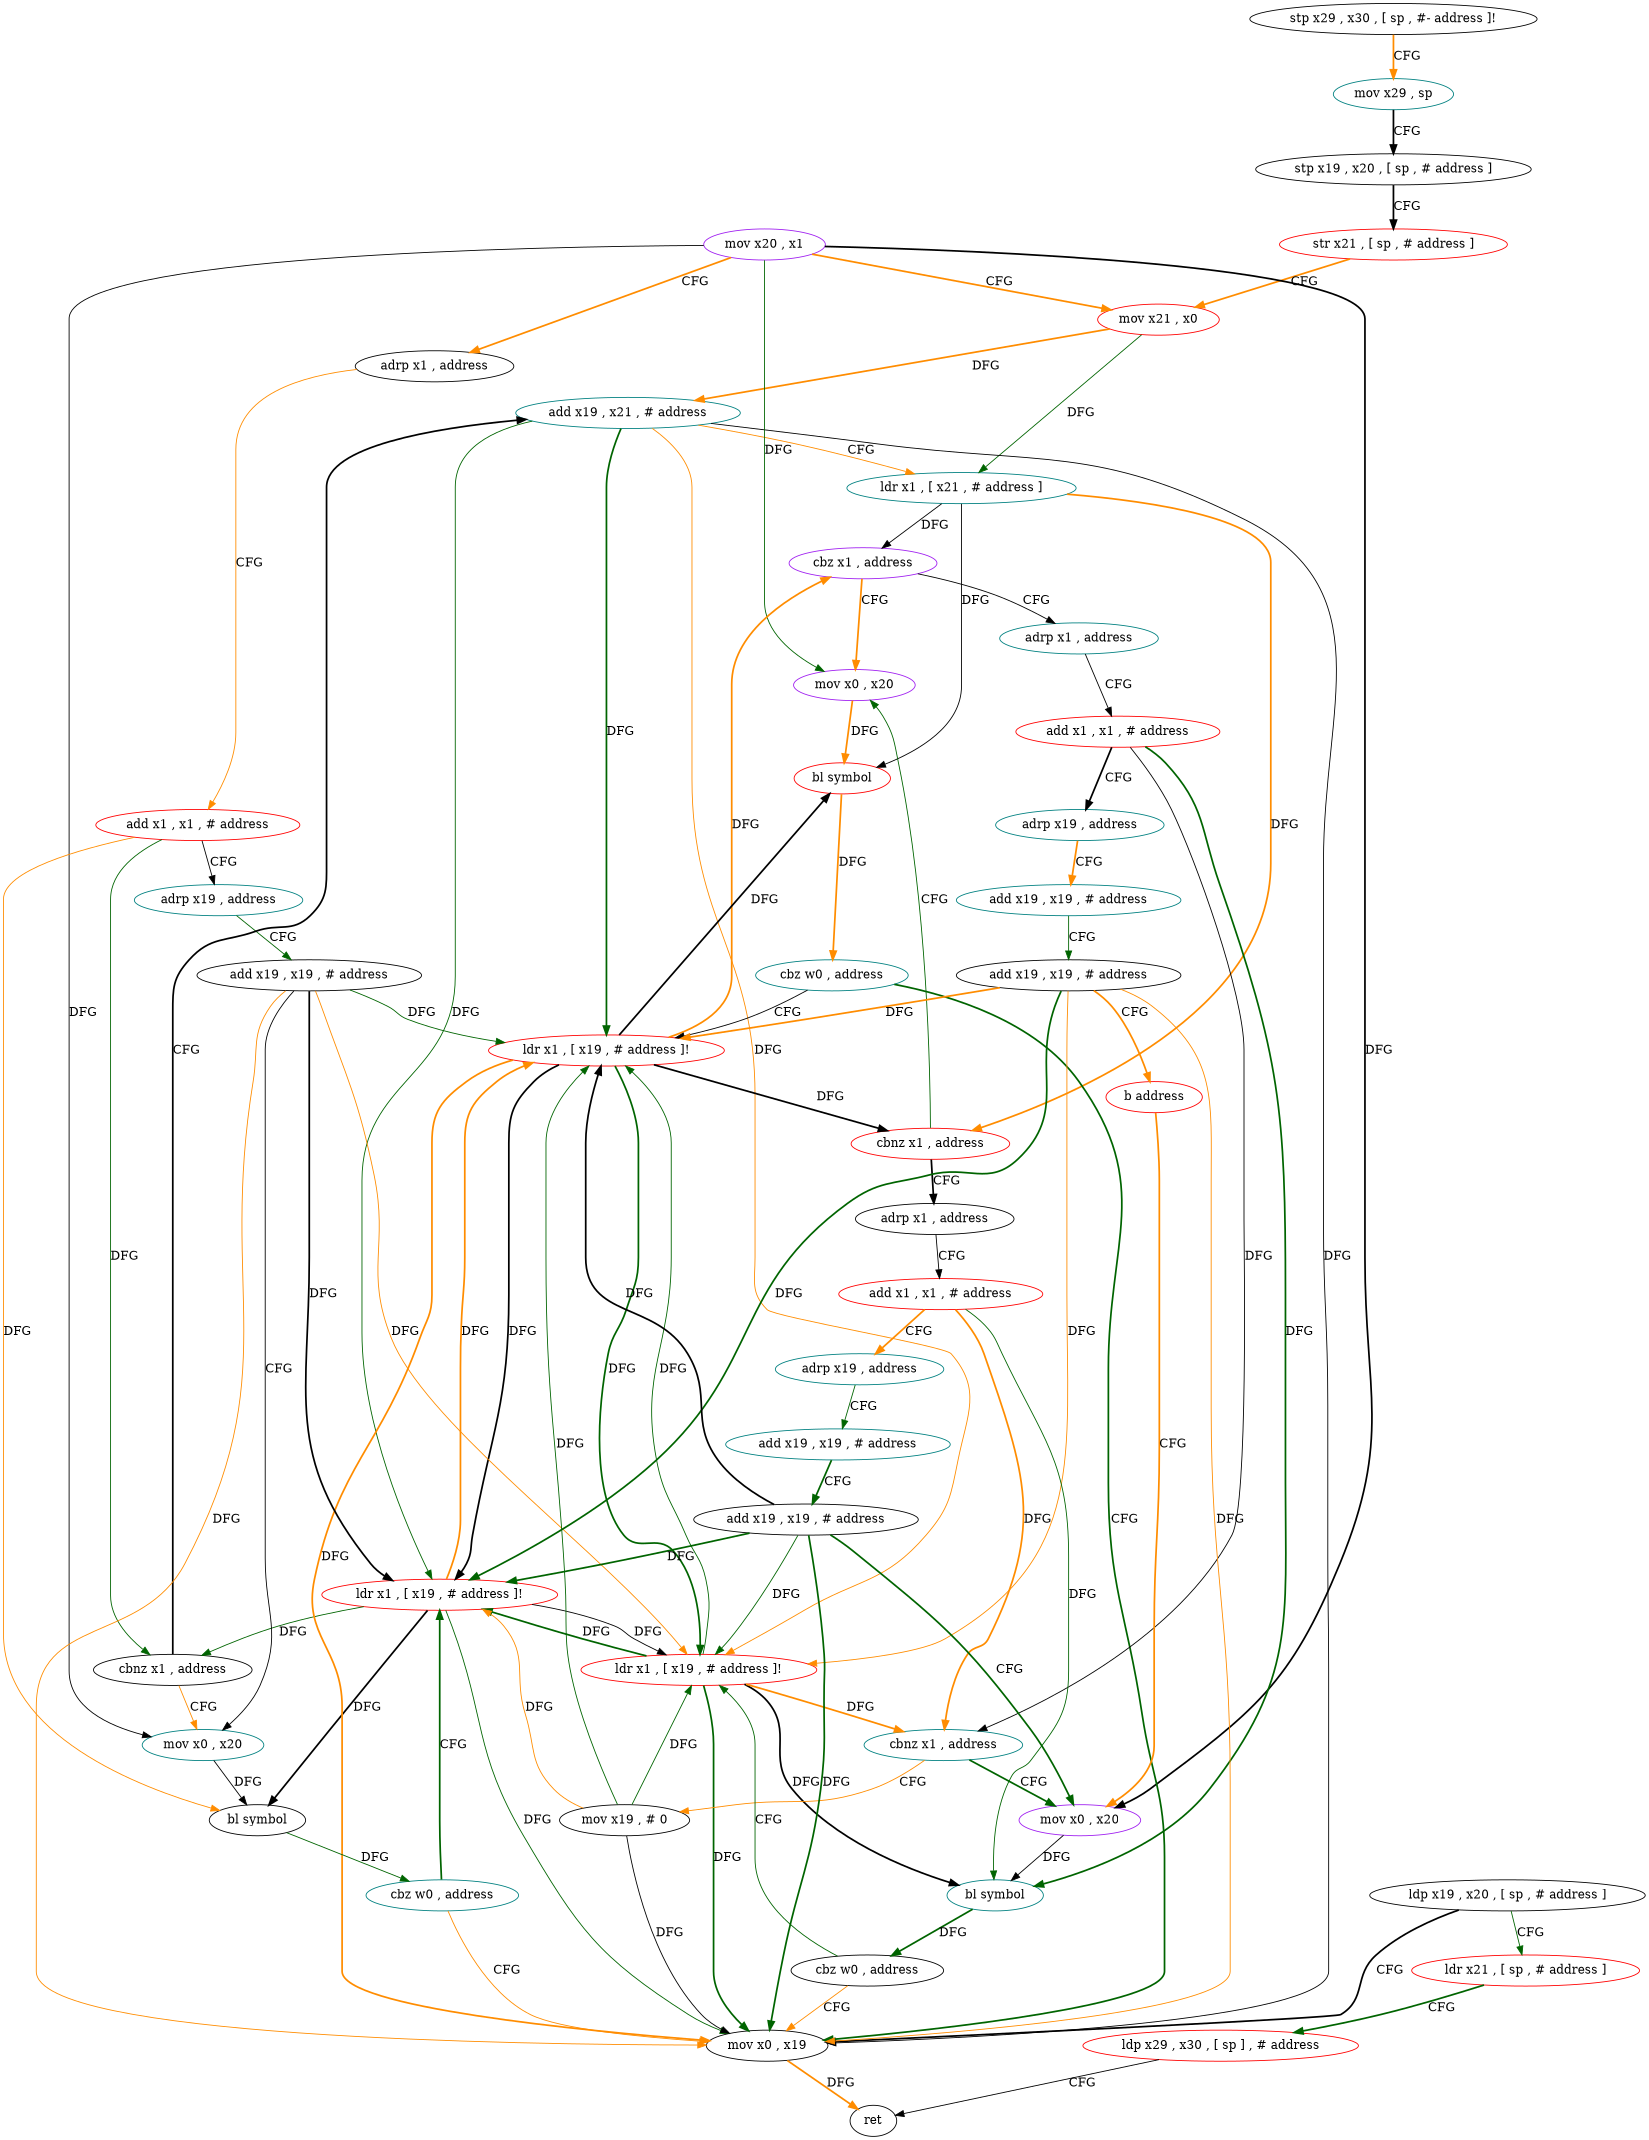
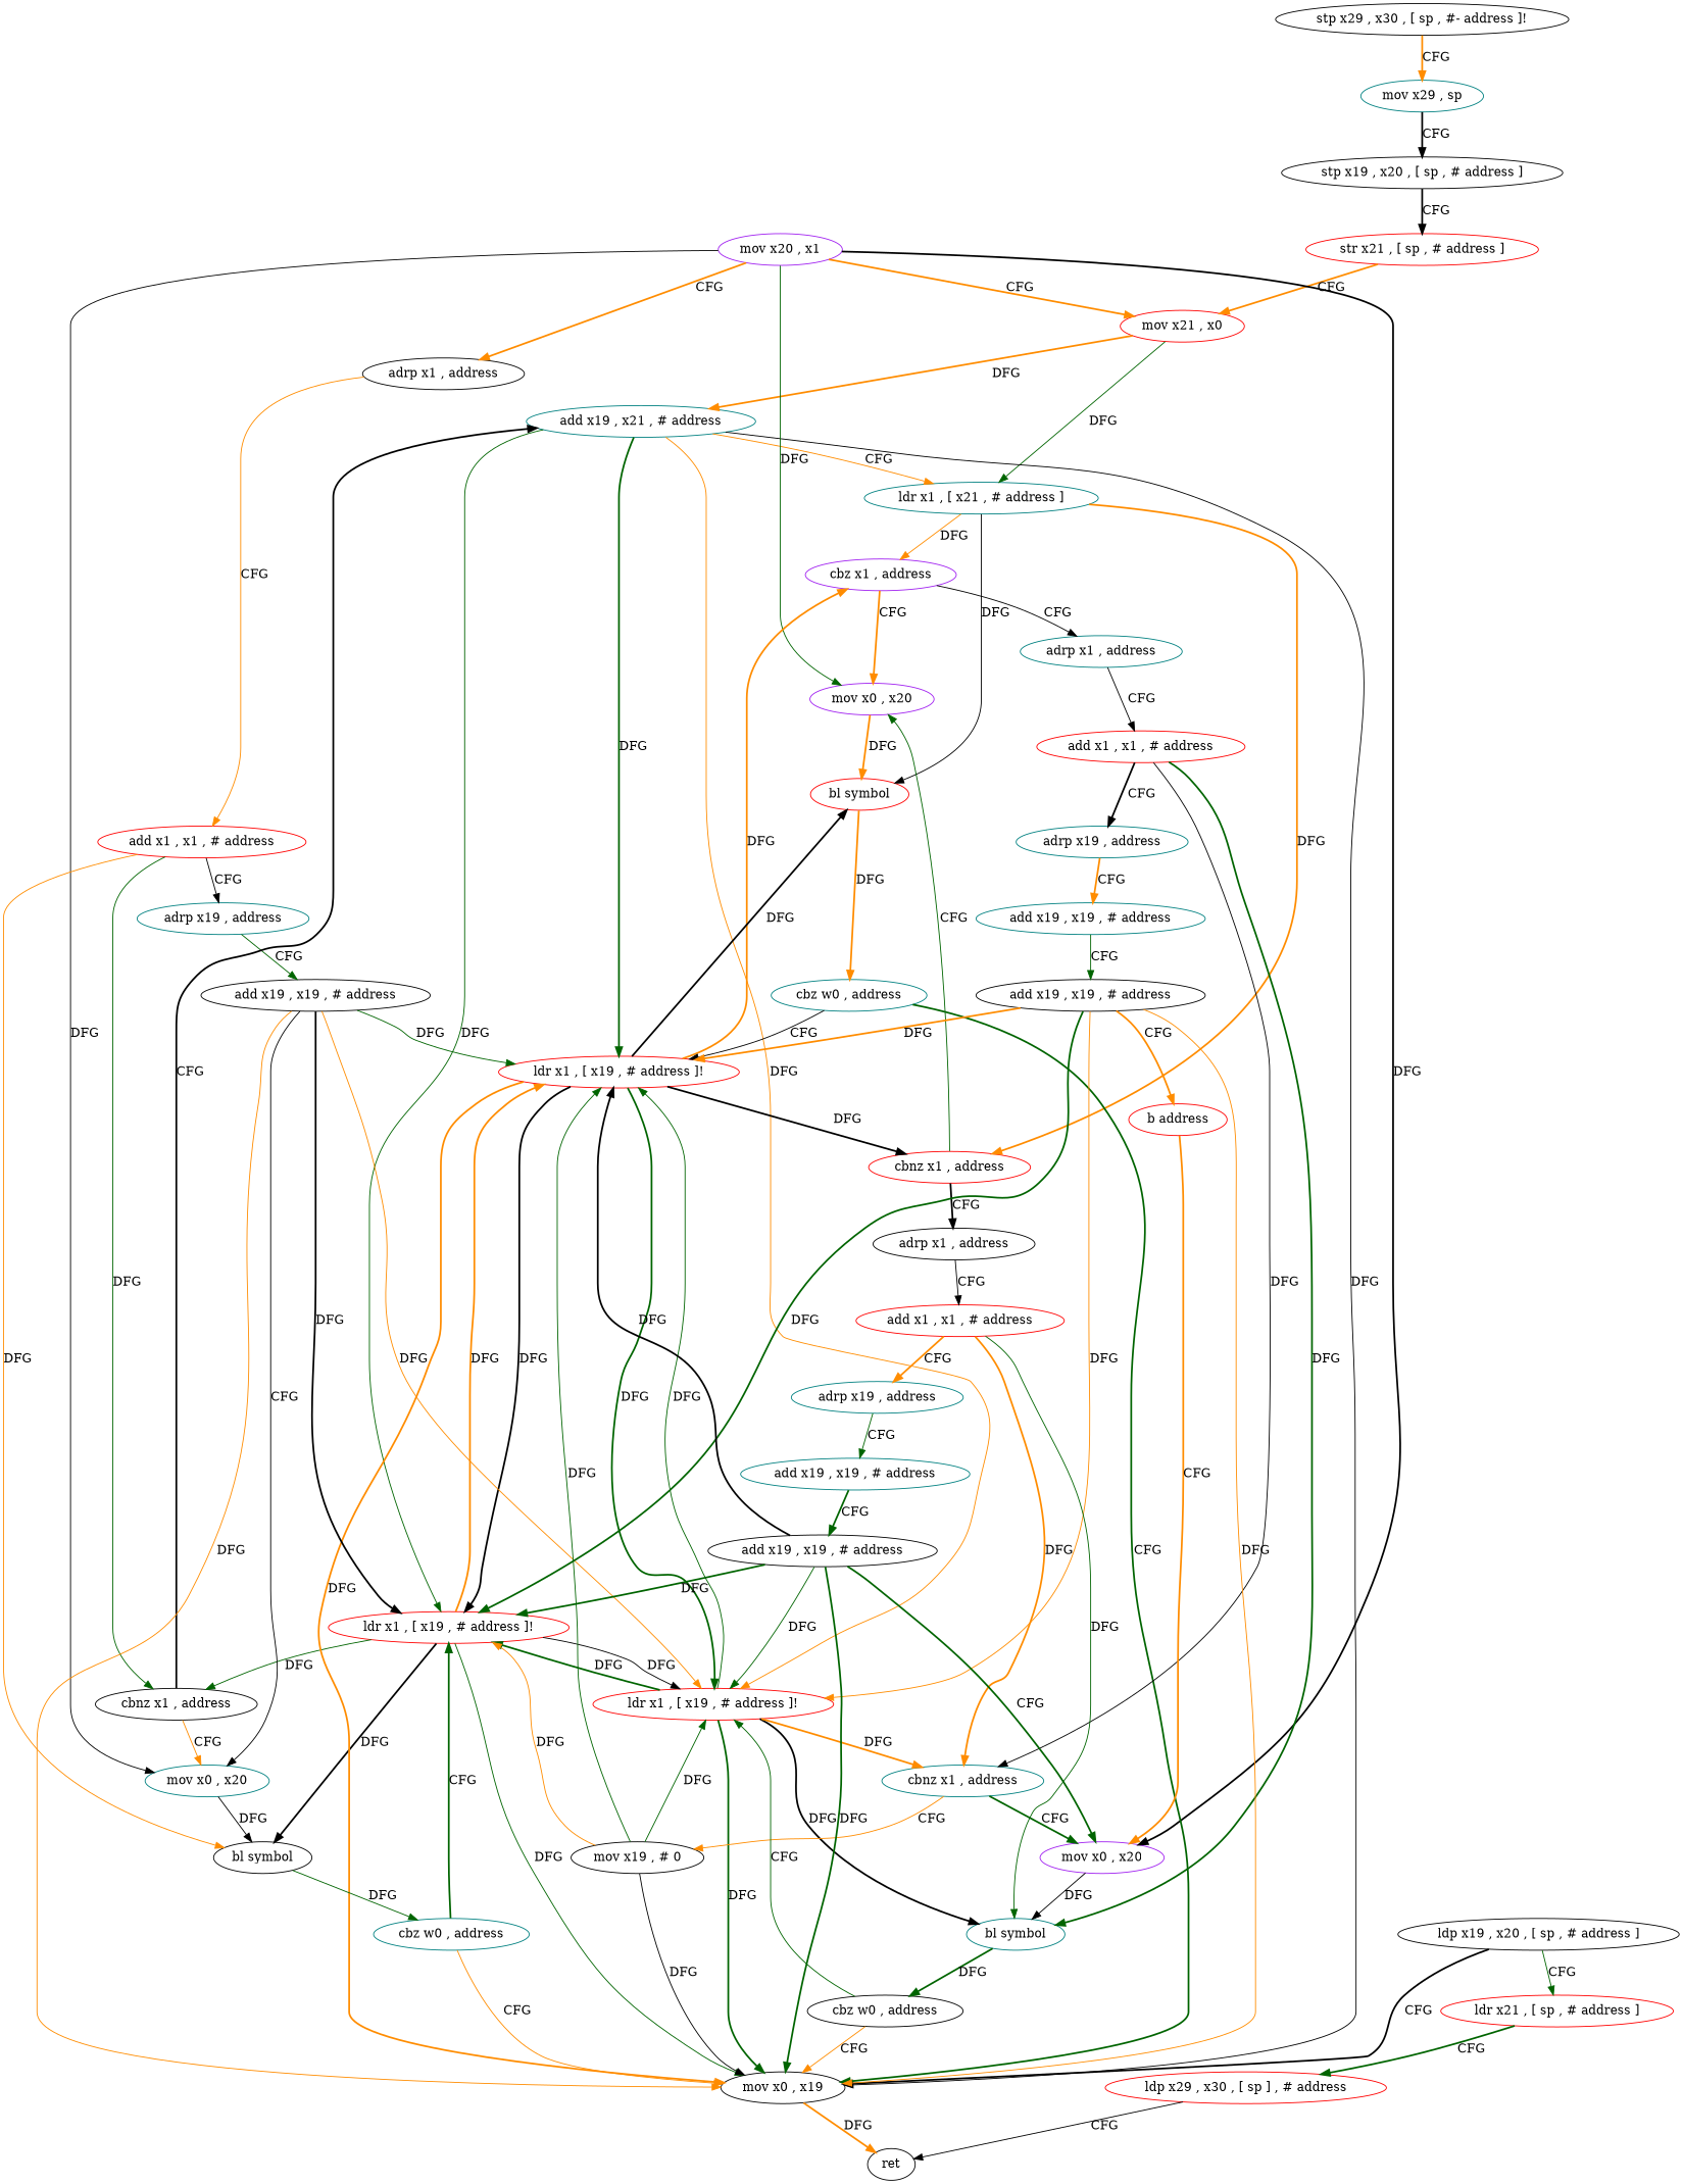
  digraph {
    node [color=black]
    edge [color=darkorange style=bold]
    n1 [label="stp x29 , x30 , [ sp , #- address ]!"]
    n2 [color=teal label="mov x29 , sp"]
    n3 [label="stp x19 , x20 , [ sp , # address ]"]
    n4 [color=red label="str x21 , [ sp , # address ]"]
    n5 [color=red label="mov x21 , x0"]
    n6 [color=teal label="add x19 , x21 , # address"]
    n7 [color=teal label="ldr x1 , [ x21 , # address ]"]
    n8 [color=purple label="mov x20 , x1"]
    n9 [label="adrp x1 , address"]
    n10 [color=teal label="mov x0 , x20"]
    n11 [color=purple label="mov x0 , x20"]
    n12 [color=purple label="mov x0 , x20"]
    n13 [label="mov x0 , x19"]
    n14 [color=red label="ldr x1 , [ x19 , # address ]!"]
    n15 [color=red label="ldr x1 , [ x19 , # address ]!"]
    n16 [color=red label="ldr x1 , [ x19 , # address ]!"]
    n17 [color=purple label="cbz x1 , address"]
    n18 [color=red label="bl symbol"]
    n19 [color=red label="cbnz x1 , address"]
    n20 [color=red label="add x1 , x1 , # address"]
    n21 [label="bl symbol"]
    n22 [color=teal label="bl symbol"]
    n23 [color=teal label="adrp x19 , address"]
    n24 [label="cbnz x1 , address"]
    n25 [label="add x19 , x19 , # address"]
    n26 [color=teal label="cbz w0 , address"]
    n27 [label=ret]
    n28 [color=teal label="cbnz x1 , address"]
    n29 [label="ldp x19 , x20 , [ sp , # address ]"]
    n30 [color=red label="ldr x21 , [ sp , # address ]"]
    n31 [color=red label="ldp x29 , x30 , [ sp ] , # address"]
    n32 [color=teal label="adrp x1 , address"]
    n33 [color=teal label="cbz w0 , address"]
    n34 [label="adrp x1 , address"]
    n35 [color=red label="add x1 , x1 , # address"]
    n36 [color=teal label="adrp x19 , address"]
    n37 [color=teal label="add x19 , x19 , # address"]
    n38 [label="cbz w0 , address"]
    n39 [label="mov x19 , # 0"]
    n40 [label="add x19 , x19 , # address"]
    n41 [color=red label="b address"]
    n42 [color=red label="add x1 , x1 , # address"]
    n43 [color=teal label="adrp x19 , address"]
    n44 [color=teal label="add x19 , x19 , # address"]
    n45 [label="add x19 , x19 , # address"]
    n1 -> n2 [label=CFG]
    n2 -> n3 [color=black label=CFG]
    n3 -> n4 [color=black label=CFG]
    n4 -> n5 [label=CFG]
    n5 -> n6 [label=DFG]
    n5 -> n7 [color=darkgreen label=DFG style=solid]
    n6 -> n7 [label=CFG style=solid]
    n6 -> n13 [color=black label=DFG style=solid]
    n6 -> n14 [color=darkgreen label=DFG style=solid]
    n6 -> n15 [color=darkgreen label=DFG]
    n6 -> n16 [label=DFG style=solid]
-   n7 -> n17 [color=black label=DFG style=solid]
+   n7 -> n17 [label=DFG style=solid]
    n7 -> n18 [color=black label=DFG style=solid]
    n7 -> n19 [label=DFG]
    n8 -> n5 [label=CFG]
    n8 -> n9 [label=CFG]
    n8 -> n10 [color=black label=DFG style=solid]
    n8 -> n11 [color=darkgreen label=DFG style=solid]
    n8 -> n12 [color=black label=DFG]
    n9 -> n20 [label=CFG style=solid]
    n10 -> n21 [color=black label=DFG style=solid]
    n11 -> n18 [label=DFG]
    n12 -> n22 [color=black label=DFG style=solid]
    n13 -> n27 [label=DFG]
    n14 -> n13 [color=darkgreen label=DFG style=solid]
    n14 -> n15 [label=DFG]
    n14 -> n16 [color=black label=DFG style=solid]
    n14 -> n21 [color=black label=DFG]
    n14 -> n24 [color=darkgreen label=DFG style=solid]
    n15 -> n13 [label=DFG]
    n15 -> n14 [color=black label=DFG]
    n15 -> n16 [color=darkgreen label=DFG]
    n15 -> n17 [label=DFG]
    n15 -> n18 [color=black label=DFG]
    n15 -> n19 [color=black label=DFG]
    n16 -> n13 [color=darkgreen label=DFG]
    n16 -> n14 [color=darkgreen label=DFG]
    n16 -> n15 [color=darkgreen label=DFG style=solid]
    n16 -> n22 [color=black label=DFG]
    n16 -> n28 [label=DFG]
    n17 -> n11 [label=CFG]
    n17 -> n32 [color=black label=CFG style=solid]
    n18 -> n33 [label=DFG]
    n19 -> n11 [color=darkgreen label=CFG style=solid]
    n19 -> n34 [color=black label=CFG]
    n20 -> n21 [label=DFG style=solid]
    n20 -> n23 [color=black label=CFG style=solid]
    n20 -> n24 [color=darkgreen label=DFG style=solid]
    n21 -> n26 [color=darkgreen label=DFG style=solid]
    n22 -> n38 [color=darkgreen label=DFG]
    n23 -> n25 [color=darkgreen label=CFG style=solid]
    n24 -> n6 [color=black label=CFG]
    n24 -> n10 [label=CFG style=solid]
    n25 -> n10 [color=black label=CFG style=solid]
    n25 -> n13 [label=DFG style=solid]
    n25 -> n14 [color=black label=DFG]
    n25 -> n15 [color=darkgreen label=DFG style=solid]
    n25 -> n16 [label=DFG style=solid]
    n26 -> n13 [label=CFG style=solid]
    n26 -> n14 [color=darkgreen label=CFG]
    n28 -> n12 [color=darkgreen label=CFG]
    n28 -> n39 [label=CFG style=solid]
    n29 -> n13 [color=black label=CFG]
    n29 -> n30 [color=darkgreen label=CFG style=solid]
    n30 -> n31 [color=darkgreen label=CFG]
    n31 -> n27 [color=black label=CFG style=solid]
    n32 -> n35 [color=black label=CFG style=solid]
    n33 -> n13 [color=darkgreen label=CFG]
    n33 -> n15 [color=black label=CFG style=solid]
    n34 -> n42 [color=black label=CFG style=solid]
    n35 -> n22 [color=darkgreen label=DFG]
    n35 -> n28 [color=black label=DFG style=solid]
    n35 -> n36 [color=black label=CFG]
    n36 -> n37 [label=CFG]
    n37 -> n40 [color=darkgreen label=CFG style=solid]
    n38 -> n13 [label=CFG style=solid]
    n38 -> n16 [color=darkgreen label=CFG style=solid]
    n39 -> n13 [color=black label=DFG style=solid]
    n39 -> n14 [label=DFG style=solid]
    n39 -> n15 [color=darkgreen label=DFG style=solid]
    n39 -> n16 [color=darkgreen label=DFG style=solid]
    n40 -> n13 [label=DFG style=solid]
    n40 -> n14 [color=darkgreen label=DFG]
    n40 -> n15 [label=DFG]
    n40 -> n16 [label=DFG style=solid]
    n40 -> n41 [label=CFG]
    n41 -> n12 [label=CFG]
    n42 -> n22 [color=darkgreen label=DFG style=solid]
    n42 -> n28 [label=DFG]
    n42 -> n43 [label=CFG]
    n43 -> n44 [color=darkgreen label=CFG style=solid]
    n44 -> n45 [color=darkgreen label=CFG]
    n45 -> n12 [color=darkgreen label=CFG]
    n45 -> n13 [color=darkgreen label=DFG]
    n45 -> n14 [color=darkgreen label=DFG]
    n45 -> n15 [color=black label=DFG]
    n45 -> n16 [color=darkgreen label=DFG style=solid]
  }
